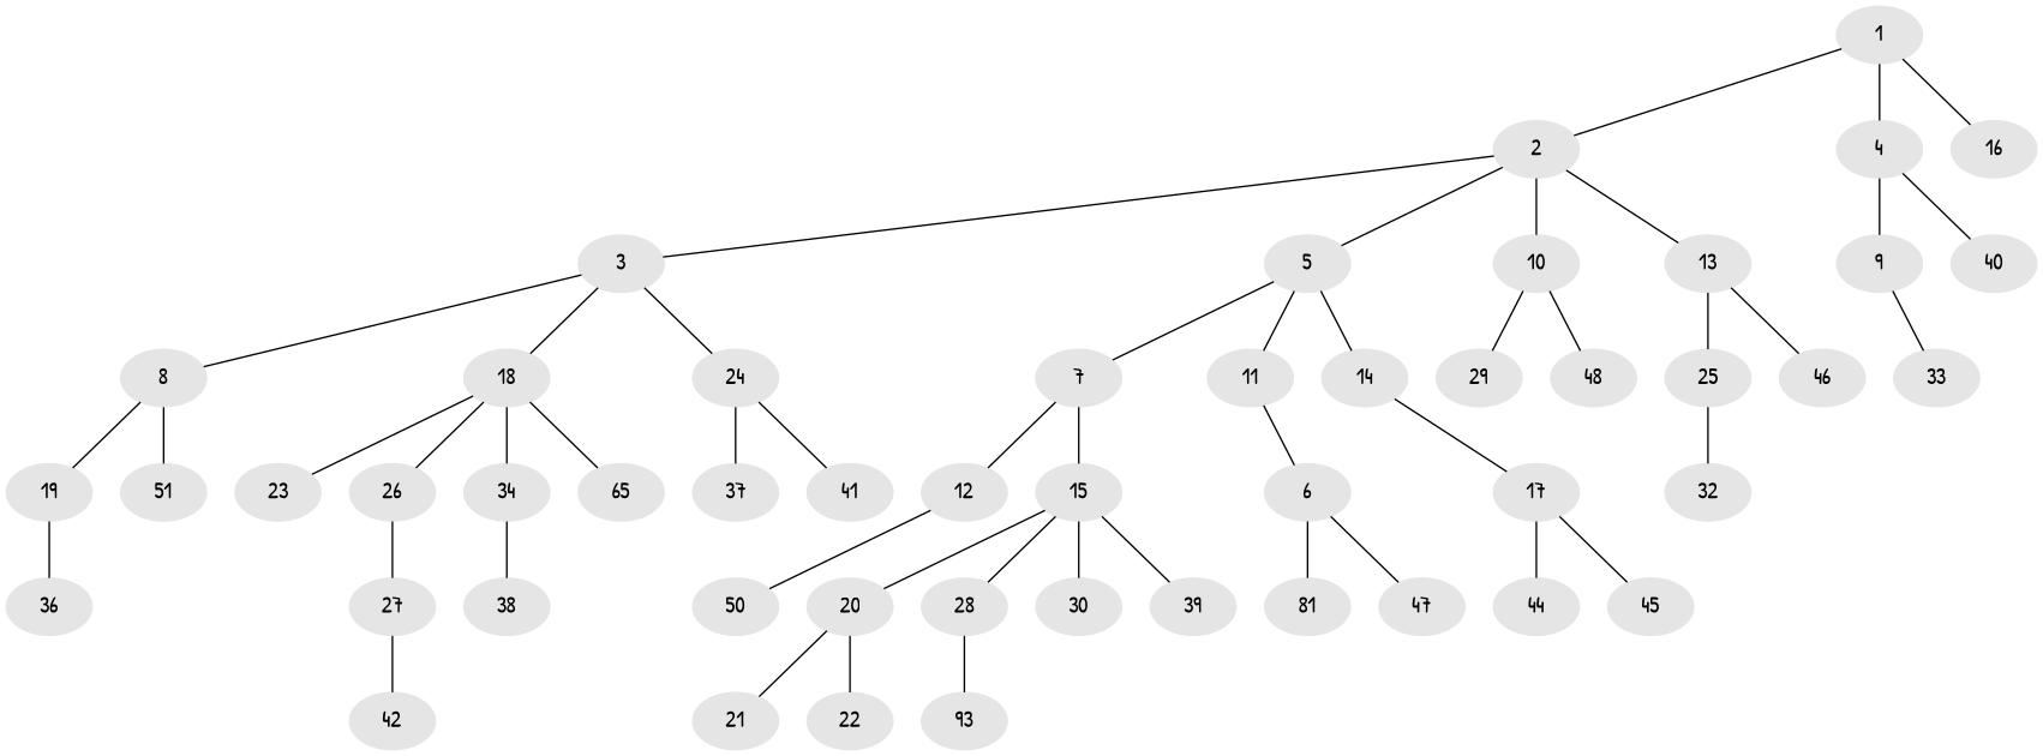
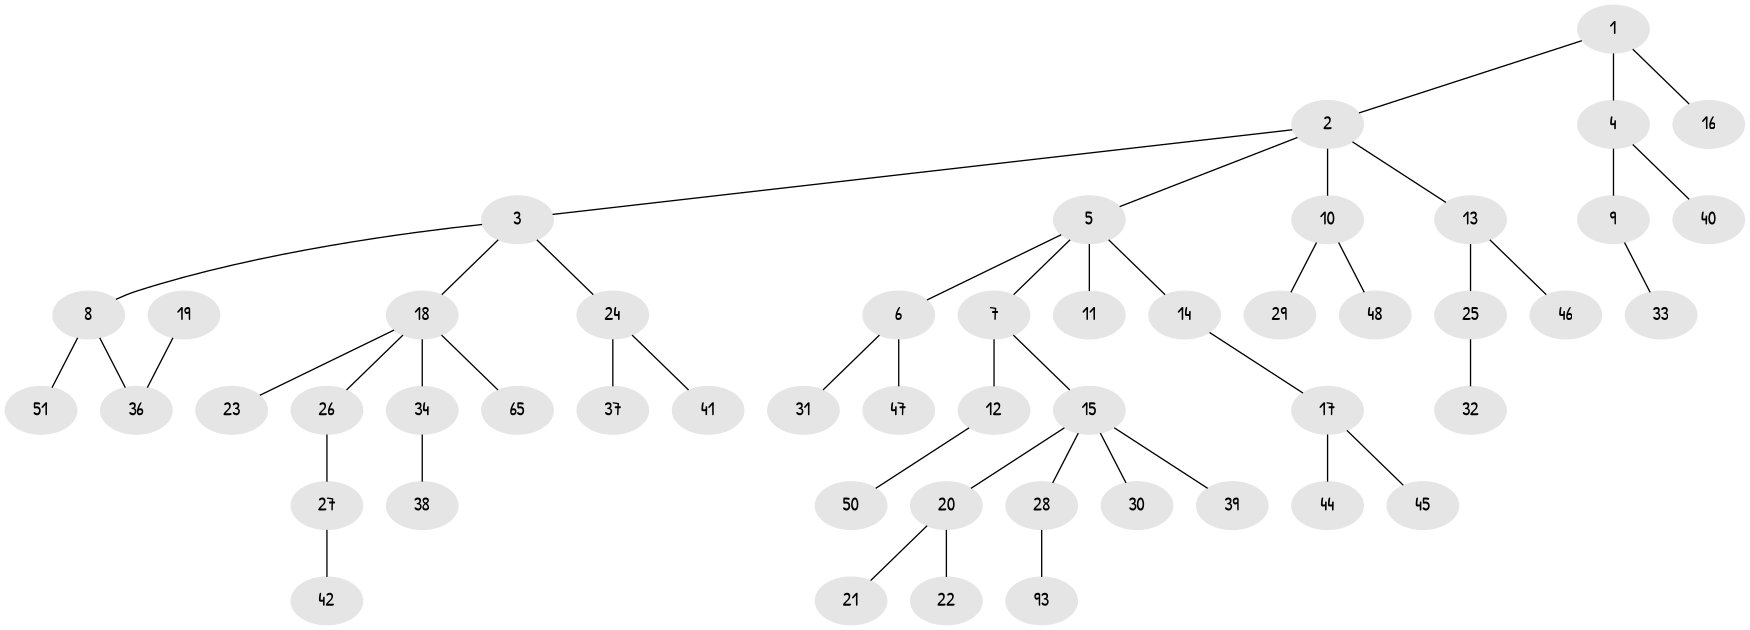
  graph {
    fontname="Patrick Hand"
    node [color=gray90 fontname="Patrick Hand" style=filled]
    edge [fontname="Patrick Hand"]
    1
    2
    4
    16
    3
    5
    10
    13
    9
    40
    8
    18
    24
    6
    7
    11
    14
    29
    48
    25
    46
    19
    51
    23
    26
    34
    n27 [label=65]
    37
    41
    33
-   31 [label=81]
+   31
    47
    12
    15
    17
    50
    20
    28
    30
    39
    36
    32
    44
    45
    21
    22
    n47 [label=93]
    27
    38
    42
    1 -- 2
    1 -- 4
    1 -- 16
    2 -- 3
    2 -- 5
    2 -- 10
    2 -- 13
    4 -- 9
    4 -- 40
    3 -- 8
    3 -- 18
    3 -- 24
-   11 -- 6
+   5 -- 6
    5 -- 7
    5 -- 11
    5 -- 14
    10 -- 29
    10 -- 48
    13 -- 25
    13 -- 46
    9 -- 33
-   8 -- 19
+   8 -- 36
    8 -- 51
    18 -- 23
    18 -- 26
    18 -- 34
    18 -- n27
    24 -- 37
    24 -- 41
    6 -- 31
    6 -- 47
    7 -- 12
    7 -- 15
    14 -- 17
    25 -- 32
    19 -- 36
    26 -- 27
    34 -- 38
    12 -- 50
    15 -- 20
    15 -- 28
    15 -- 30
    15 -- 39
    17 -- 44
    17 -- 45
    20 -- 21
    20 -- 22
    28 -- n47
    27 -- 42
  }
